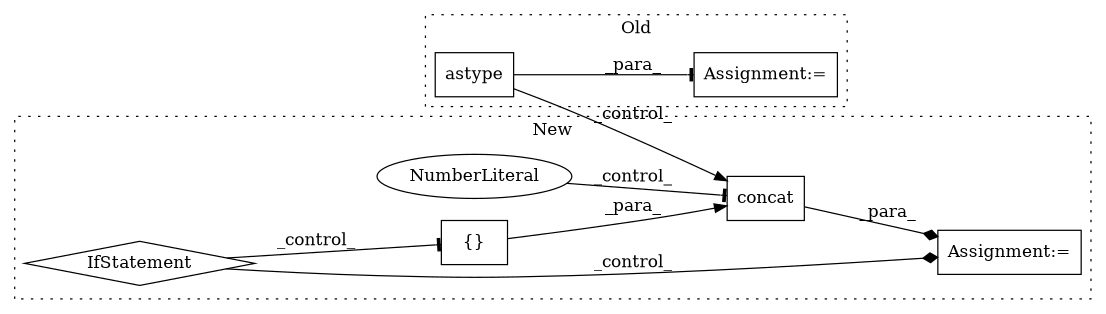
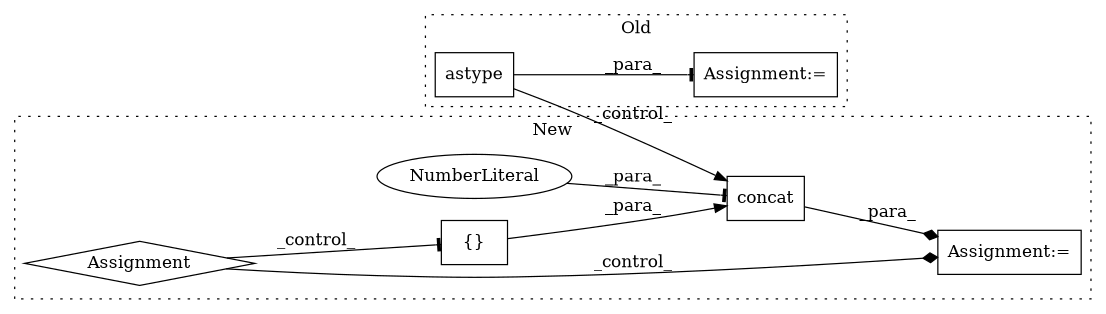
  digraph {
    rankdir=LR
    node [a=32 l=1 shape=box]
    edge [arrowhead=tee]
    n1 [l="7,1" label=astype s="5289,5305"]
    n2 [a=7 label="Assignment:=" s=5273]
    n3 [l="7,1" label=concat s="5298,5380"]
    n4 [a=34 label=NumberLiteral s=5305 shape=ellipse]
    n5 [a=7 label="Assignment:=" s=5286]
    n6 [a=4 l="1,1" label="{}" s="5316,5379"]
-   n7 [a=25 l="4,2" label=IfStatement s="5230,5258" shape=diamond]
+   n7 [a=25 l="4,2" label=Assignment s="5230,5258" shape=diamond]
    subgraph cluster_1 {
      label=Old
      style=dotted
      n1
      n2
    }
    subgraph cluster_2 {
      label=New
      style=dotted
      n3
      n4
      n5
      n6
      n7
    }
    n1 -> n2 [label=_para_]
    n1 -> n3 [arrowhead=normal label=_control_]
    n3 -> n5 [arrowhead=diamond label=_para_]
-   n4 -> n3 [label=_control_]
+   n4 -> n3 [label=_para_]
    n6 -> n3 [arrowhead=normal label=_para_]
    n7 -> n5 [arrowhead=diamond label=_control_]
    n7 -> n6 [label=_control_]
  }
